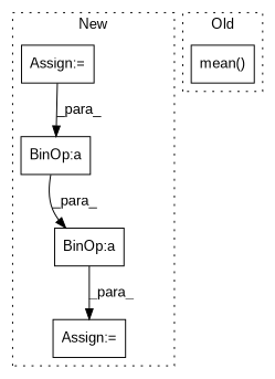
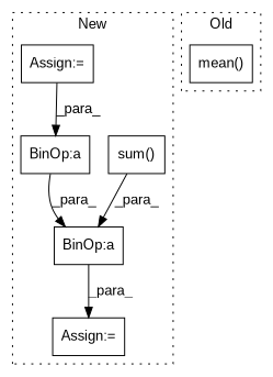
  digraph {
    fontname="Liberation Sans"
    node [a=75 l=3 shape=box fontname="Liberation Sans"]
    edge [fontname="Liberation Sans"]
+   n1 [l="31,1" label="sum()" s="1382,1415"]
    n2 [a=68 label="Assign:=" s=1437]
    n3 [a=82 label="BinOp:a" s=1379]
    n4 [a=82 label="BinOp:a" s=1272]
    n5 [a=68 label="Assign:=" s=1214]
    n6 [l=33 label="mean()" s=1212]
    subgraph cluster_1 {
      label=New
      style=dotted
+     n1
      n2
      n3
      n4
      n5
    }
    subgraph cluster_2 {
      label=Old
      style=dotted
      n6
    }
+   n1 -> n3 [label=_para_]
    n3 -> n2 [label=_para_]
    n4 -> n3 [label=_para_]
    n5 -> n4 [label=_para_]
  }
